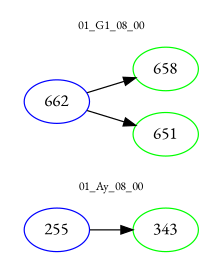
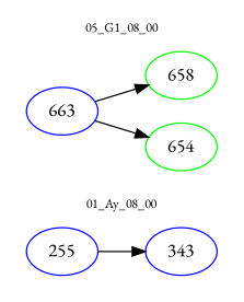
  digraph {
    fontname="EB Garamond"
    rankdir=LR
    node [color=green fontname="EB Garamond"]
    edge [color=black fontname="EB Garamond"]
    n1 [color=blue label=255]
-   n2 [label=343]
-   n3 [color=blue label=662]
-   n4 [label=651]
+   n2 [color=blue label=343]
+   n3 [color=blue label=663]
+   n4 [label=654]
    n5 [label=658]
    subgraph cluster_1 {
      color=white
      fontsize=10
      label="01_Ay_08_00"
      n1
      n2
    }
    subgraph cluster_2 {
      color=white
      fontsize=10
-     label="01_G1_08_00"
+     label="05_G1_08_00"
      n3
      n4
      n5
    }
    n1 -> n2
    n3 -> n4
    n3 -> n5
  }
